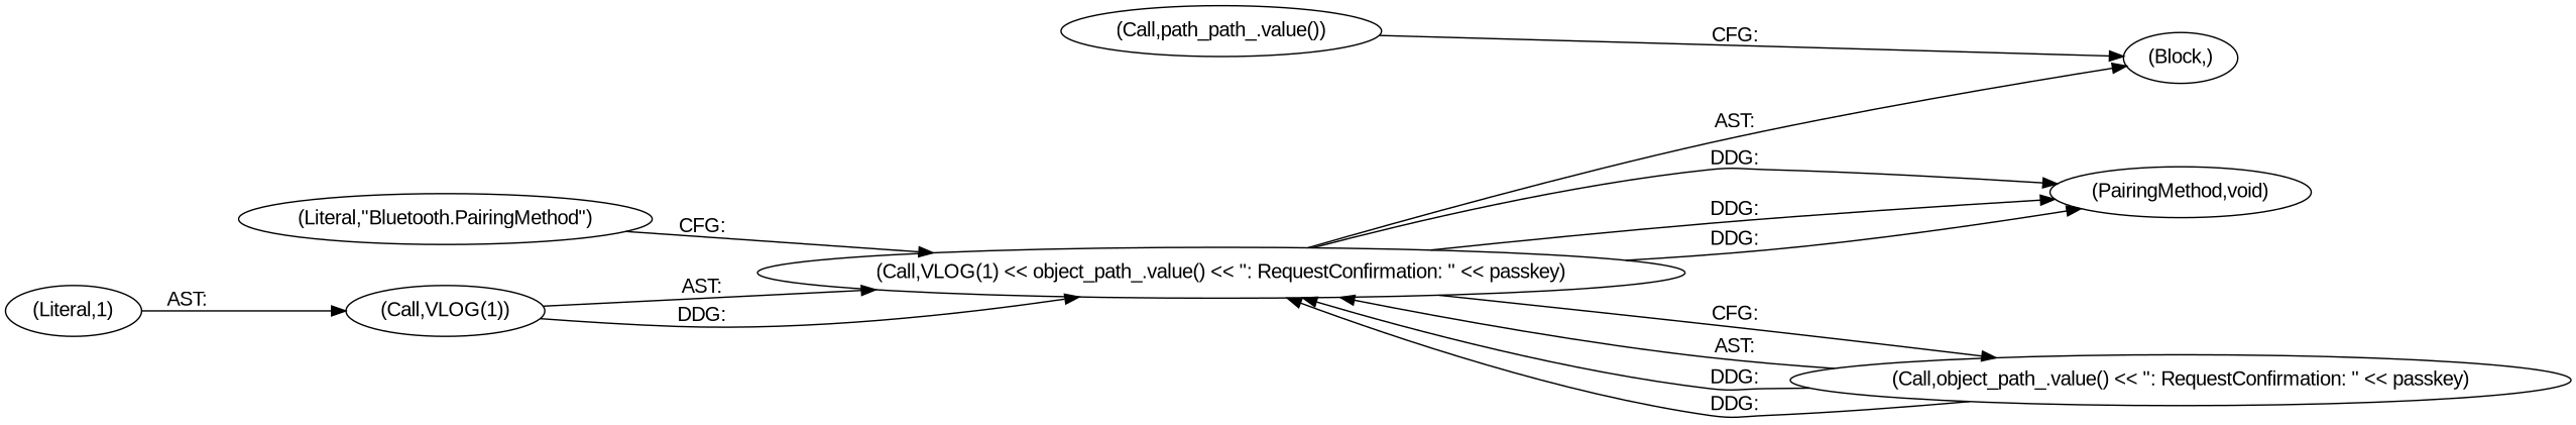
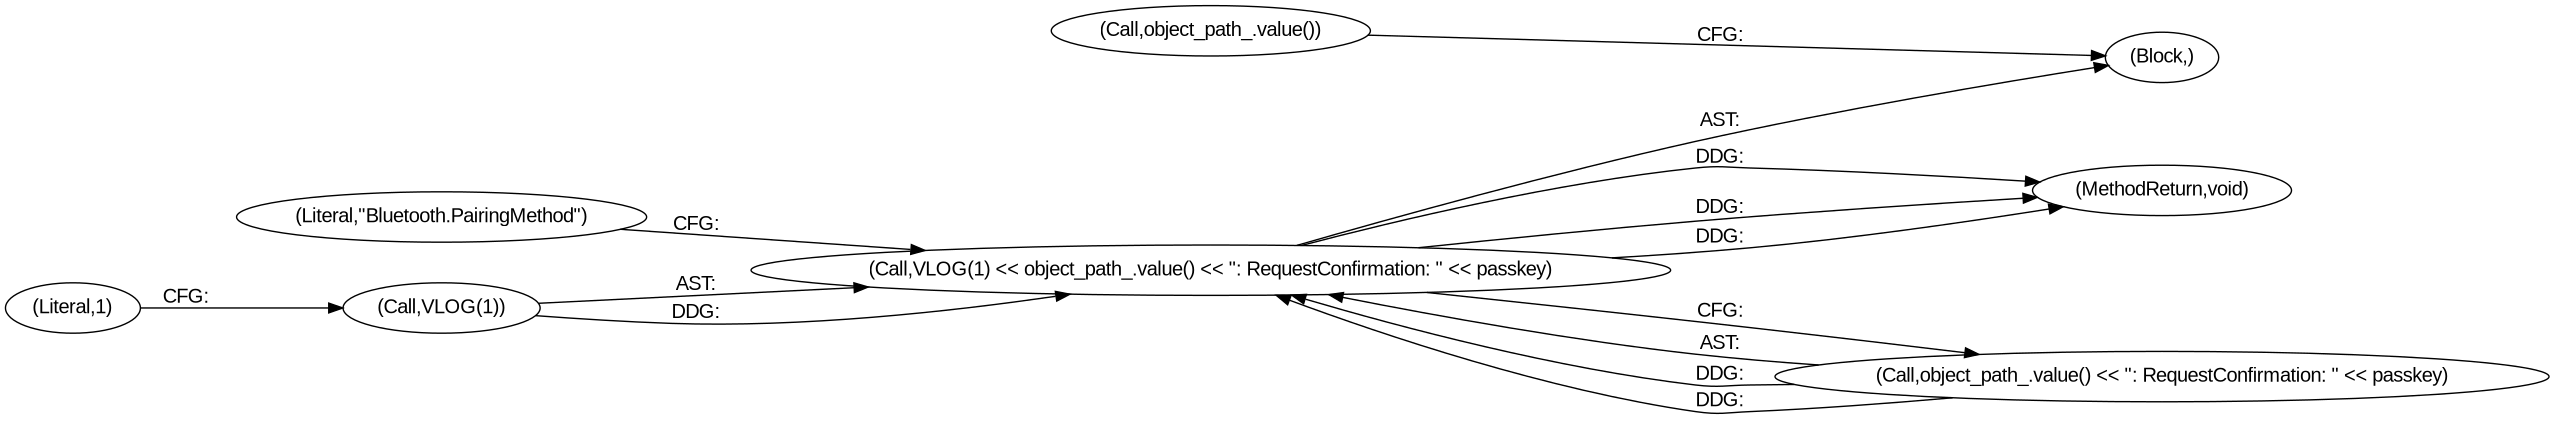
  digraph {
    fontname="Liberation Sans"
    rankdir=LR
    node [fontname="Liberation Sans"]
    edge [fontname="Liberation Sans"]
    n1 [label="(Call,VLOG(1))"]
    n2 [label="(Call,VLOG(1) << object_path_.value() << \": RequestConfirmation: \" << passkey)"]
-   n3 [label="(PairingMethod,void)"]
+   n3 [label="(MethodReturn,void)"]
    n4 [label="(Call,object_path_.value() << \": RequestConfirmation: \" << passkey)"]
    n5 [label="(Block,)"]
    n6 [label="(Literal,1)"]
-   n7 [label="(Call,path_path_.value())"]
+   n7 [label="(Call,object_path_.value())"]
    n8 [label="(Literal,\"Bluetooth.PairingMethod\")"]
    n1 -> n2 [label="AST: "]
    n1 -> n2 [label="DDG: "]
    n2 -> n3 [label="DDG: "]
    n2 -> n3 [label="DDG: "]
    n2 -> n3 [label="DDG: "]
    n2 -> n4 [label="CFG: "]
    n2 -> n5 [label="AST: "]
    n4 -> n2 [label="AST: "]
    n4 -> n2 [label="DDG: "]
    n4 -> n2 [label="DDG: "]
-   n6 -> n1 [label="AST: "]
+   n6 -> n1 [label="CFG: "]
    n7 -> n5 [label="CFG: "]
    n8 -> n2 [label="CFG: "]
  }
